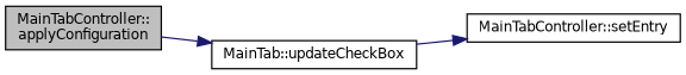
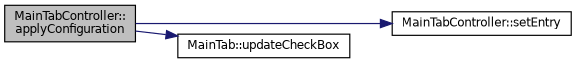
  digraph {
    rankdir=LR
    node [color=black fillcolor=white fontname=Helvetica fontsize=10 shape=record style=filled]
    edge [color=midnightblue fontname=Helvetica fontsize=10 labelfontname=Helvetica labelfontsize=10 style=solid]
    n1 [fillcolor=grey75 fontcolor=black height=0.2 label="MainTabController::\lapplyConfiguration" width=0.4]
    n2 [height=0.2 label="MainTabController::setEntry" width=0.4]
    n3 [height=0.2 label="MainTab::updateCheckBox" width=0.4]
-   n3 -> n2
+   n1 -> n2
    n1 -> n3
  }
